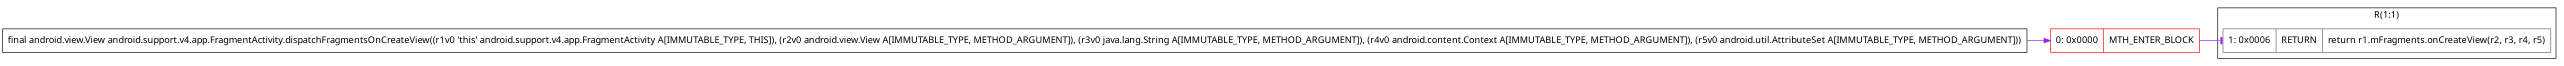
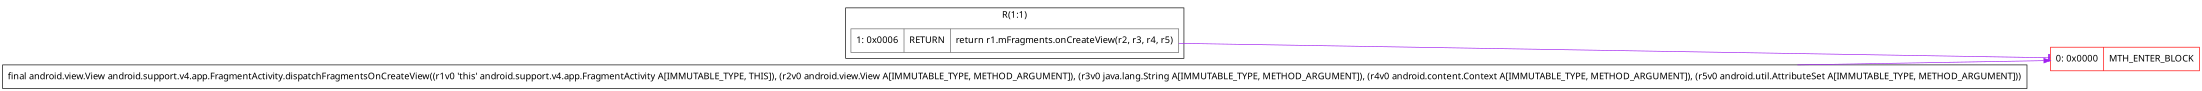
  digraph {
    rankdir=LR
    fontname="Noto Sans"
    node [shape=record fontname="Noto Sans"]
    edge [color=purple fontname="Noto Sans"]
    n1 [color=gray40 label="{1\:\ 0x0006|RETURN\l|return r1.mFragments.onCreateView(r2, r3, r4, r5)\l}"]
    n2 [color=red label="{0\:\ 0x0000|MTH_ENTER_BLOCK\l}"]
    n3 [label="{final android.view.View android.support.v4.app.FragmentActivity.dispatchFragmentsOnCreateView((r1v0 'this' android.support.v4.app.FragmentActivity A[IMMUTABLE_TYPE, THIS]), (r2v0 android.view.View A[IMMUTABLE_TYPE, METHOD_ARGUMENT]), (r3v0 java.lang.String A[IMMUTABLE_TYPE, METHOD_ARGUMENT]), (r4v0 android.content.Context A[IMMUTABLE_TYPE, METHOD_ARGUMENT]), (r5v0 android.util.AttributeSet A[IMMUTABLE_TYPE, METHOD_ARGUMENT])) }" color=black]
    subgraph cluster_1 {
      label="R(1:1)"
      n1
    }
-   n2 -> n1 [arrowhead=tee]
+   n1 -> n2 [arrowhead=tee]
    n3 -> n2 [arrowhead=normal]
  }
